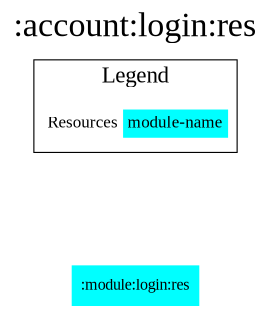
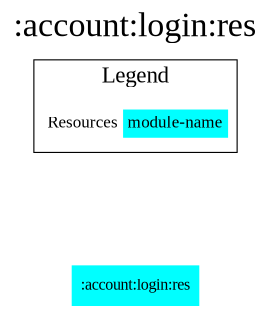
  digraph {
    fontsize=30
    label=":account:login:res"
    labelloc=t
    rankdir=TB
    ranksep=1.5
    fontname="Liberation Serif"
    node [shape=none style=filled fontname="Liberation Serif"]
-   ":account:login:res" [fillcolor="#00FFFF" label=":module:login:res"]
+   ":account:login:res" [fillcolor="#00FFFF"]
    n2 [fillcolor="#FFFFFF" fontsize=15 label=< <TABLE BORDER="0" CELLBORDER="0" CELLSPACING="0" CELLPADDING="4"> <TR><TD>Resources</TD><TD BGCOLOR="#00FFFF">module-name</TD></TR> </TABLE> > margin=0]
    subgraph sub_1 {
      rank=same
      ":account:login:res"
    }
    subgraph cluster_2 {
      fontsize=20
      label=Legend
      n2
    }
    n2 -> ":account:login:res" [dir=forward style=invis fontname="Liberation Serif"]
  }
